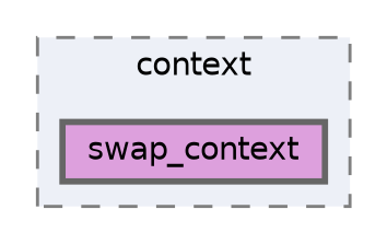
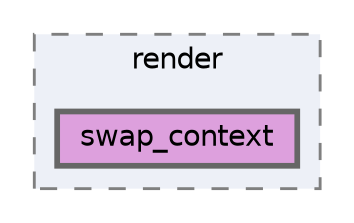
  digraph {
    compound=true
    n1 [color=gray40 fillcolor=plum fontname=Helvetica fontsize=10 height=0.2 label=swap_context shape=box style="filled,bold" width=0.4]
    subgraph cluster_1 {
      bgcolor="#edf0f7"
      fontname=Helvetica
      fontsize=10
-     label=context
+     label=render
      pencolor=grey50
      style="filled,dashed"
      n1
    }
  }
